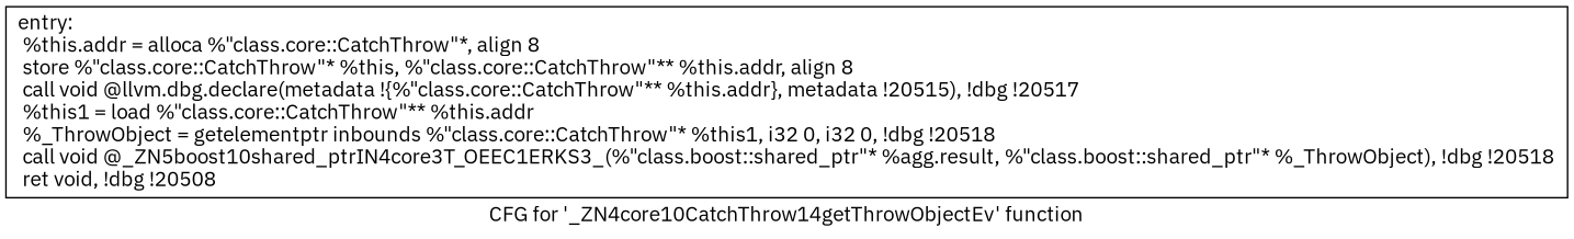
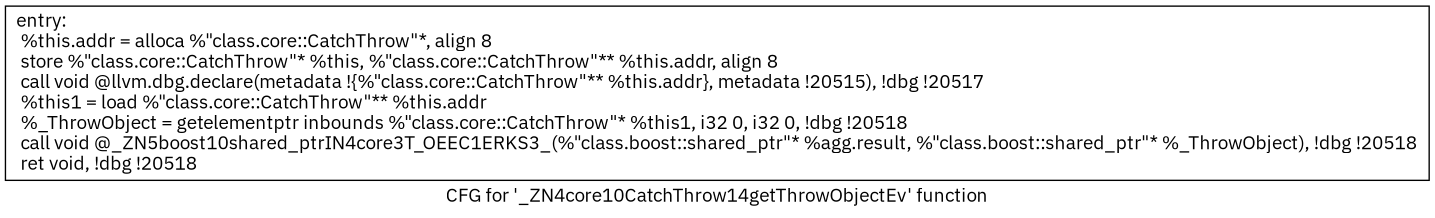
  digraph {
    label="CFG for '_ZN4core10CatchThrow14getThrowObjectEv' function"
    fontname="IBM Plex Sans"
-   n1 [label="{entry:\l  %this.addr = alloca %\"class.core::CatchThrow\"*, align 8\l  store %\"class.core::CatchThrow\"* %this, %\"class.core::CatchThrow\"** %this.addr, align 8\l  call void @llvm.dbg.declare(metadata !\{%\"class.core::CatchThrow\"** %this.addr\}, metadata !20515), !dbg !20517\l  %this1 = load %\"class.core::CatchThrow\"** %this.addr\l  %_ThrowObject = getelementptr inbounds %\"class.core::CatchThrow\"* %this1, i32 0, i32 0, !dbg !20518\l  call void @_ZN5boost10shared_ptrIN4core3T_OEEC1ERKS3_(%\"class.boost::shared_ptr\"* %agg.result, %\"class.boost::shared_ptr\"* %_ThrowObject), !dbg !20518\l  ret void, !dbg !20508\l}" shape=record fontname="IBM Plex Sans"]
+   n1 [label="{entry:\l  %this.addr = alloca %\"class.core::CatchThrow\"*, align 8\l  store %\"class.core::CatchThrow\"* %this, %\"class.core::CatchThrow\"** %this.addr, align 8\l  call void @llvm.dbg.declare(metadata !\{%\"class.core::CatchThrow\"** %this.addr\}, metadata !20515), !dbg !20517\l  %this1 = load %\"class.core::CatchThrow\"** %this.addr\l  %_ThrowObject = getelementptr inbounds %\"class.core::CatchThrow\"* %this1, i32 0, i32 0, !dbg !20518\l  call void @_ZN5boost10shared_ptrIN4core3T_OEEC1ERKS3_(%\"class.boost::shared_ptr\"* %agg.result, %\"class.boost::shared_ptr\"* %_ThrowObject), !dbg !20518\l  ret void, !dbg !20518\l}" shape=record fontname="IBM Plex Sans"]
  }
